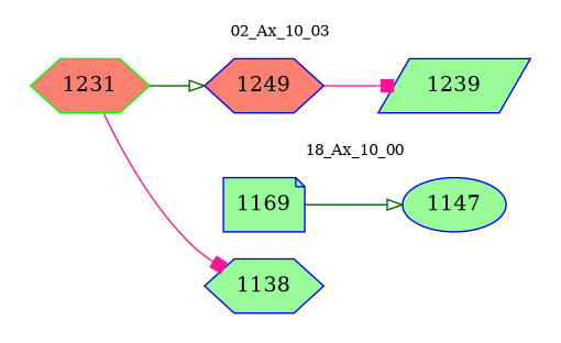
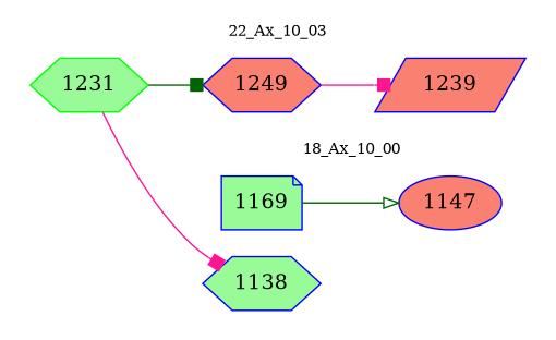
  digraph {
    rankdir=LR
    node [color=blue fillcolor=salmon shape=hexagon style=filled]
    edge [arrowhead=onormal color=darkgreen]
-   n1 [color=green label=1231]
+   n1 [color=green fillcolor=palegreen label=1231]
    n2 [label=1249]
-   n3 [fillcolor=palegreen label=1239 shape=parallelogram]
+   n3 [label=1239 shape=parallelogram]
    n4 [fillcolor=palegreen label=1169 shape=note]
-   n5 [fillcolor=palegreen label=1147 shape=ellipse]
+   n5 [label=1147 shape=ellipse]
    n6 [fillcolor=palegreen label=1138]
    subgraph cluster_1 {
      color=white
      fontsize=10
-     label="02_Ax_10_03"
+     label="22_Ax_10_03"
      n1
      n2
      n3
    }
    subgraph cluster_2 {
      color=white
      fontsize=10
      label="18_Ax_10_00"
      n4
      n5
      n6
    }
-   n1 -> n2
+   n1 -> n2 [arrowhead=box]
    n1 -> n6 [arrowhead=box color=deeppink]
    n2 -> n3 [arrowhead=box color=deeppink]
    n4 -> n5
  }
